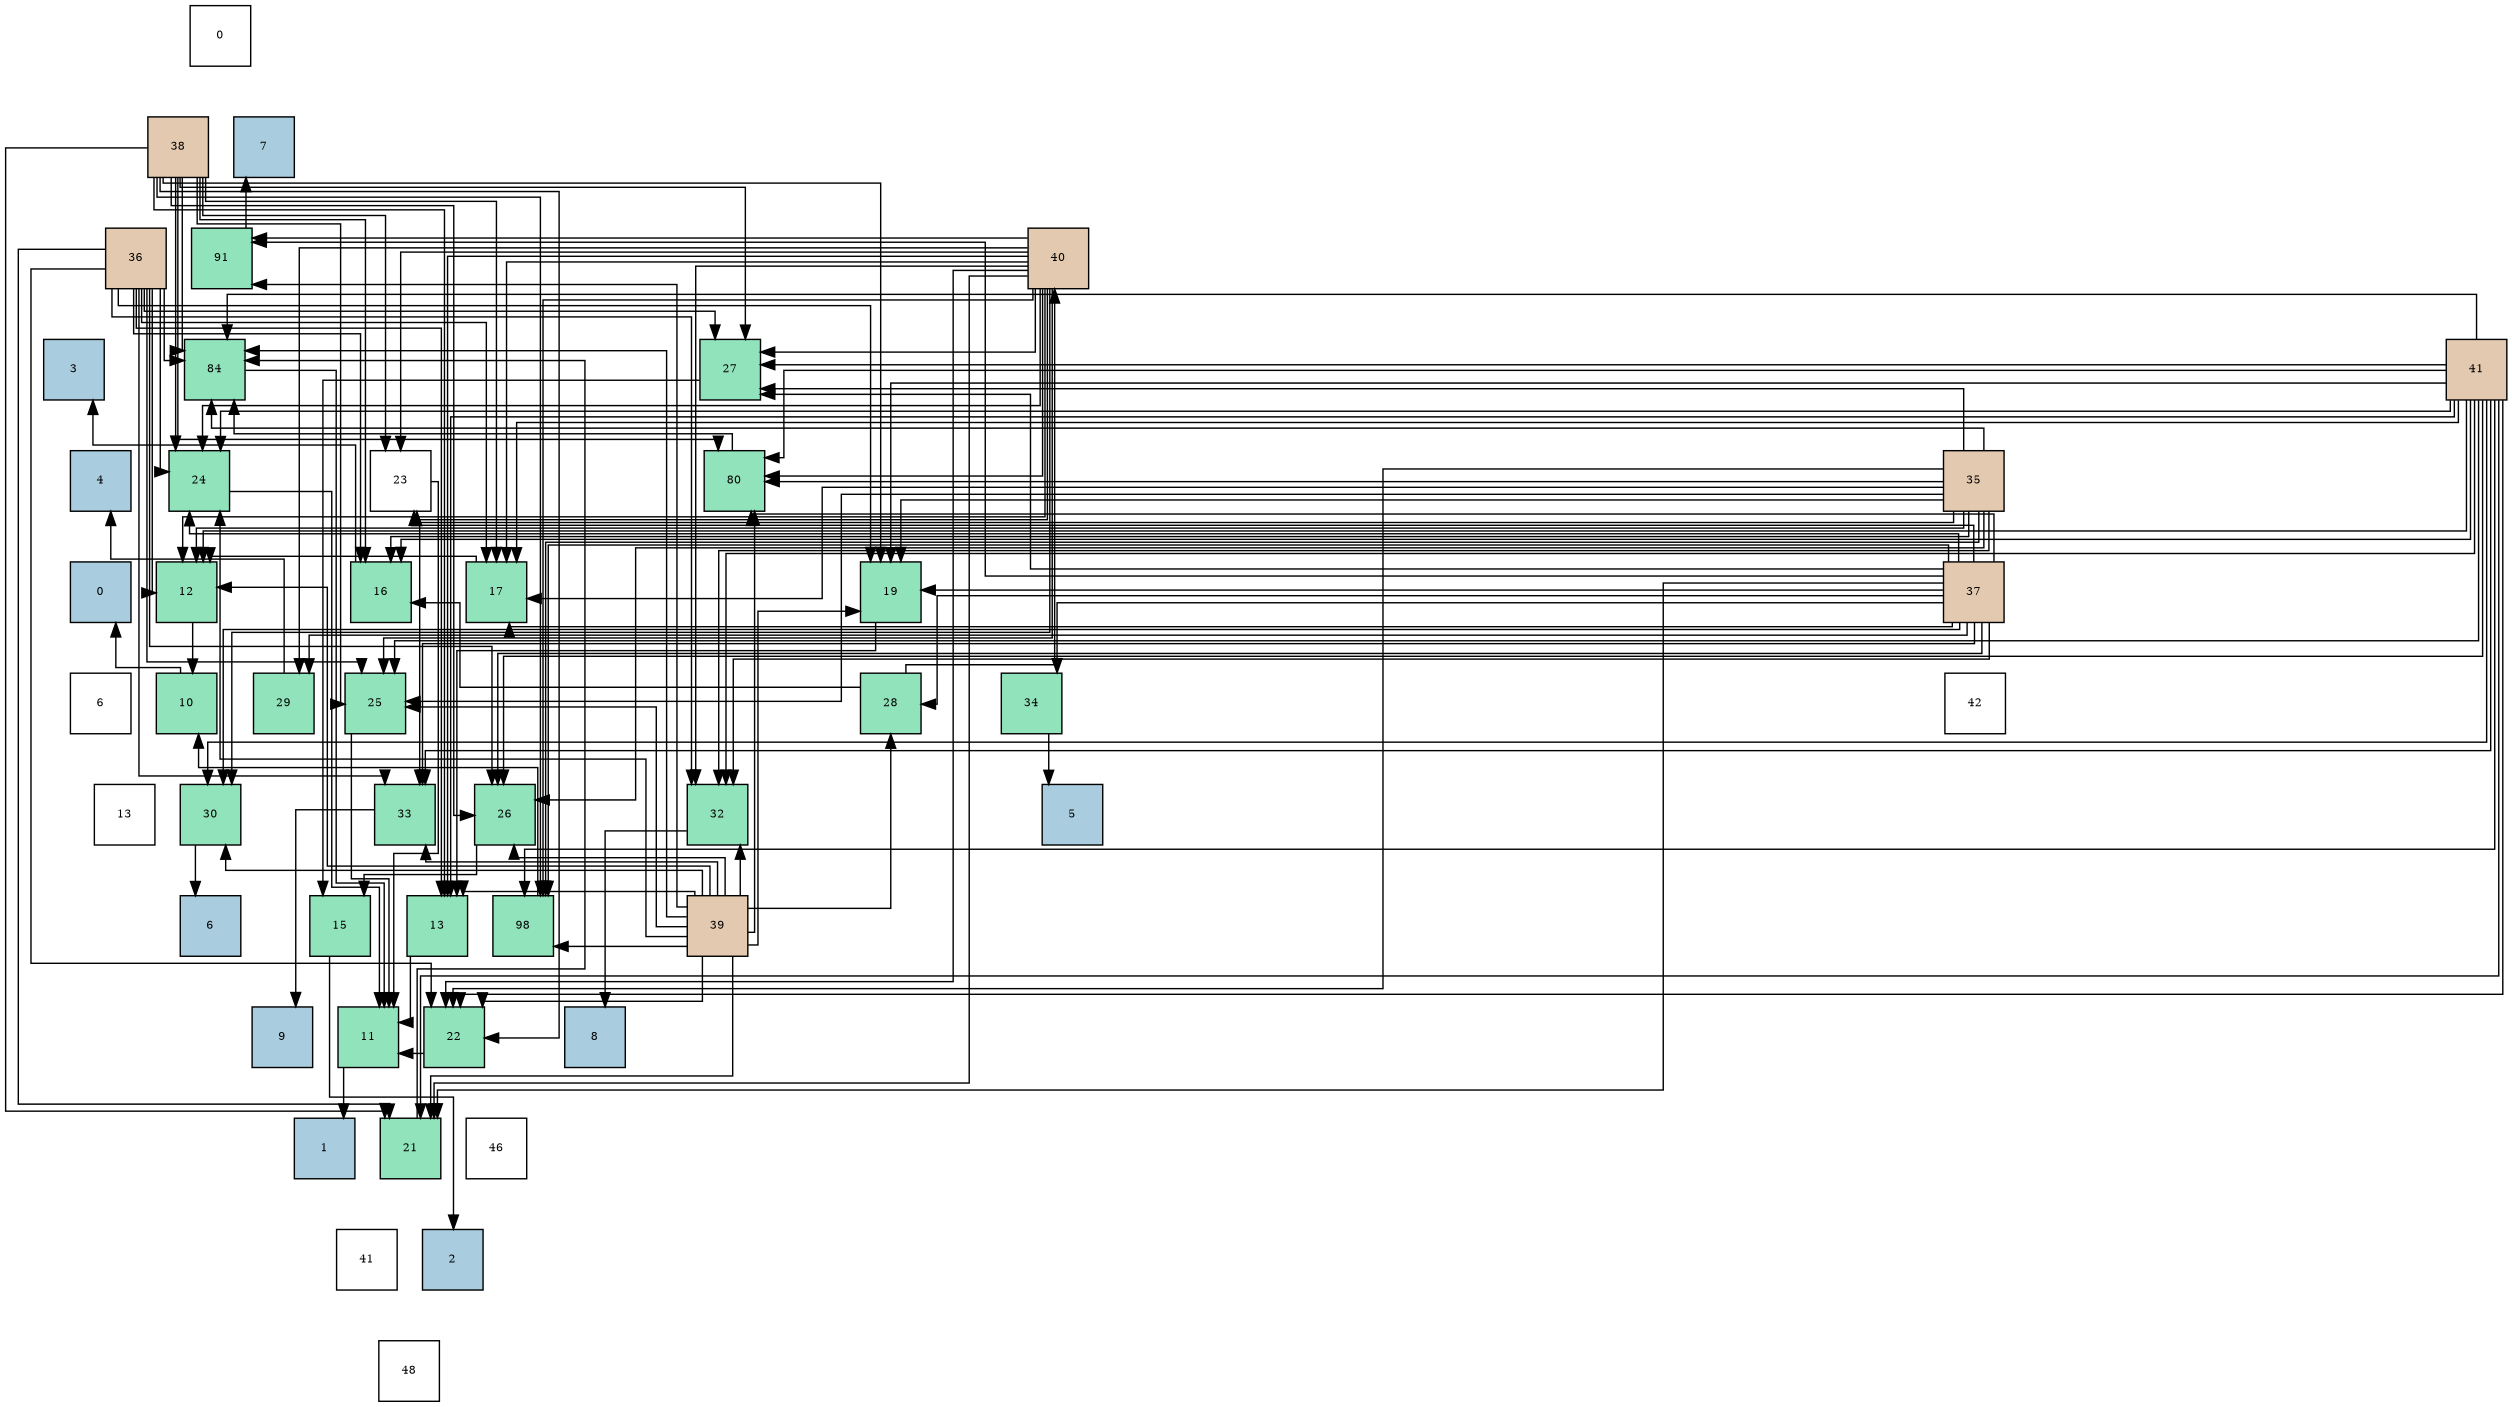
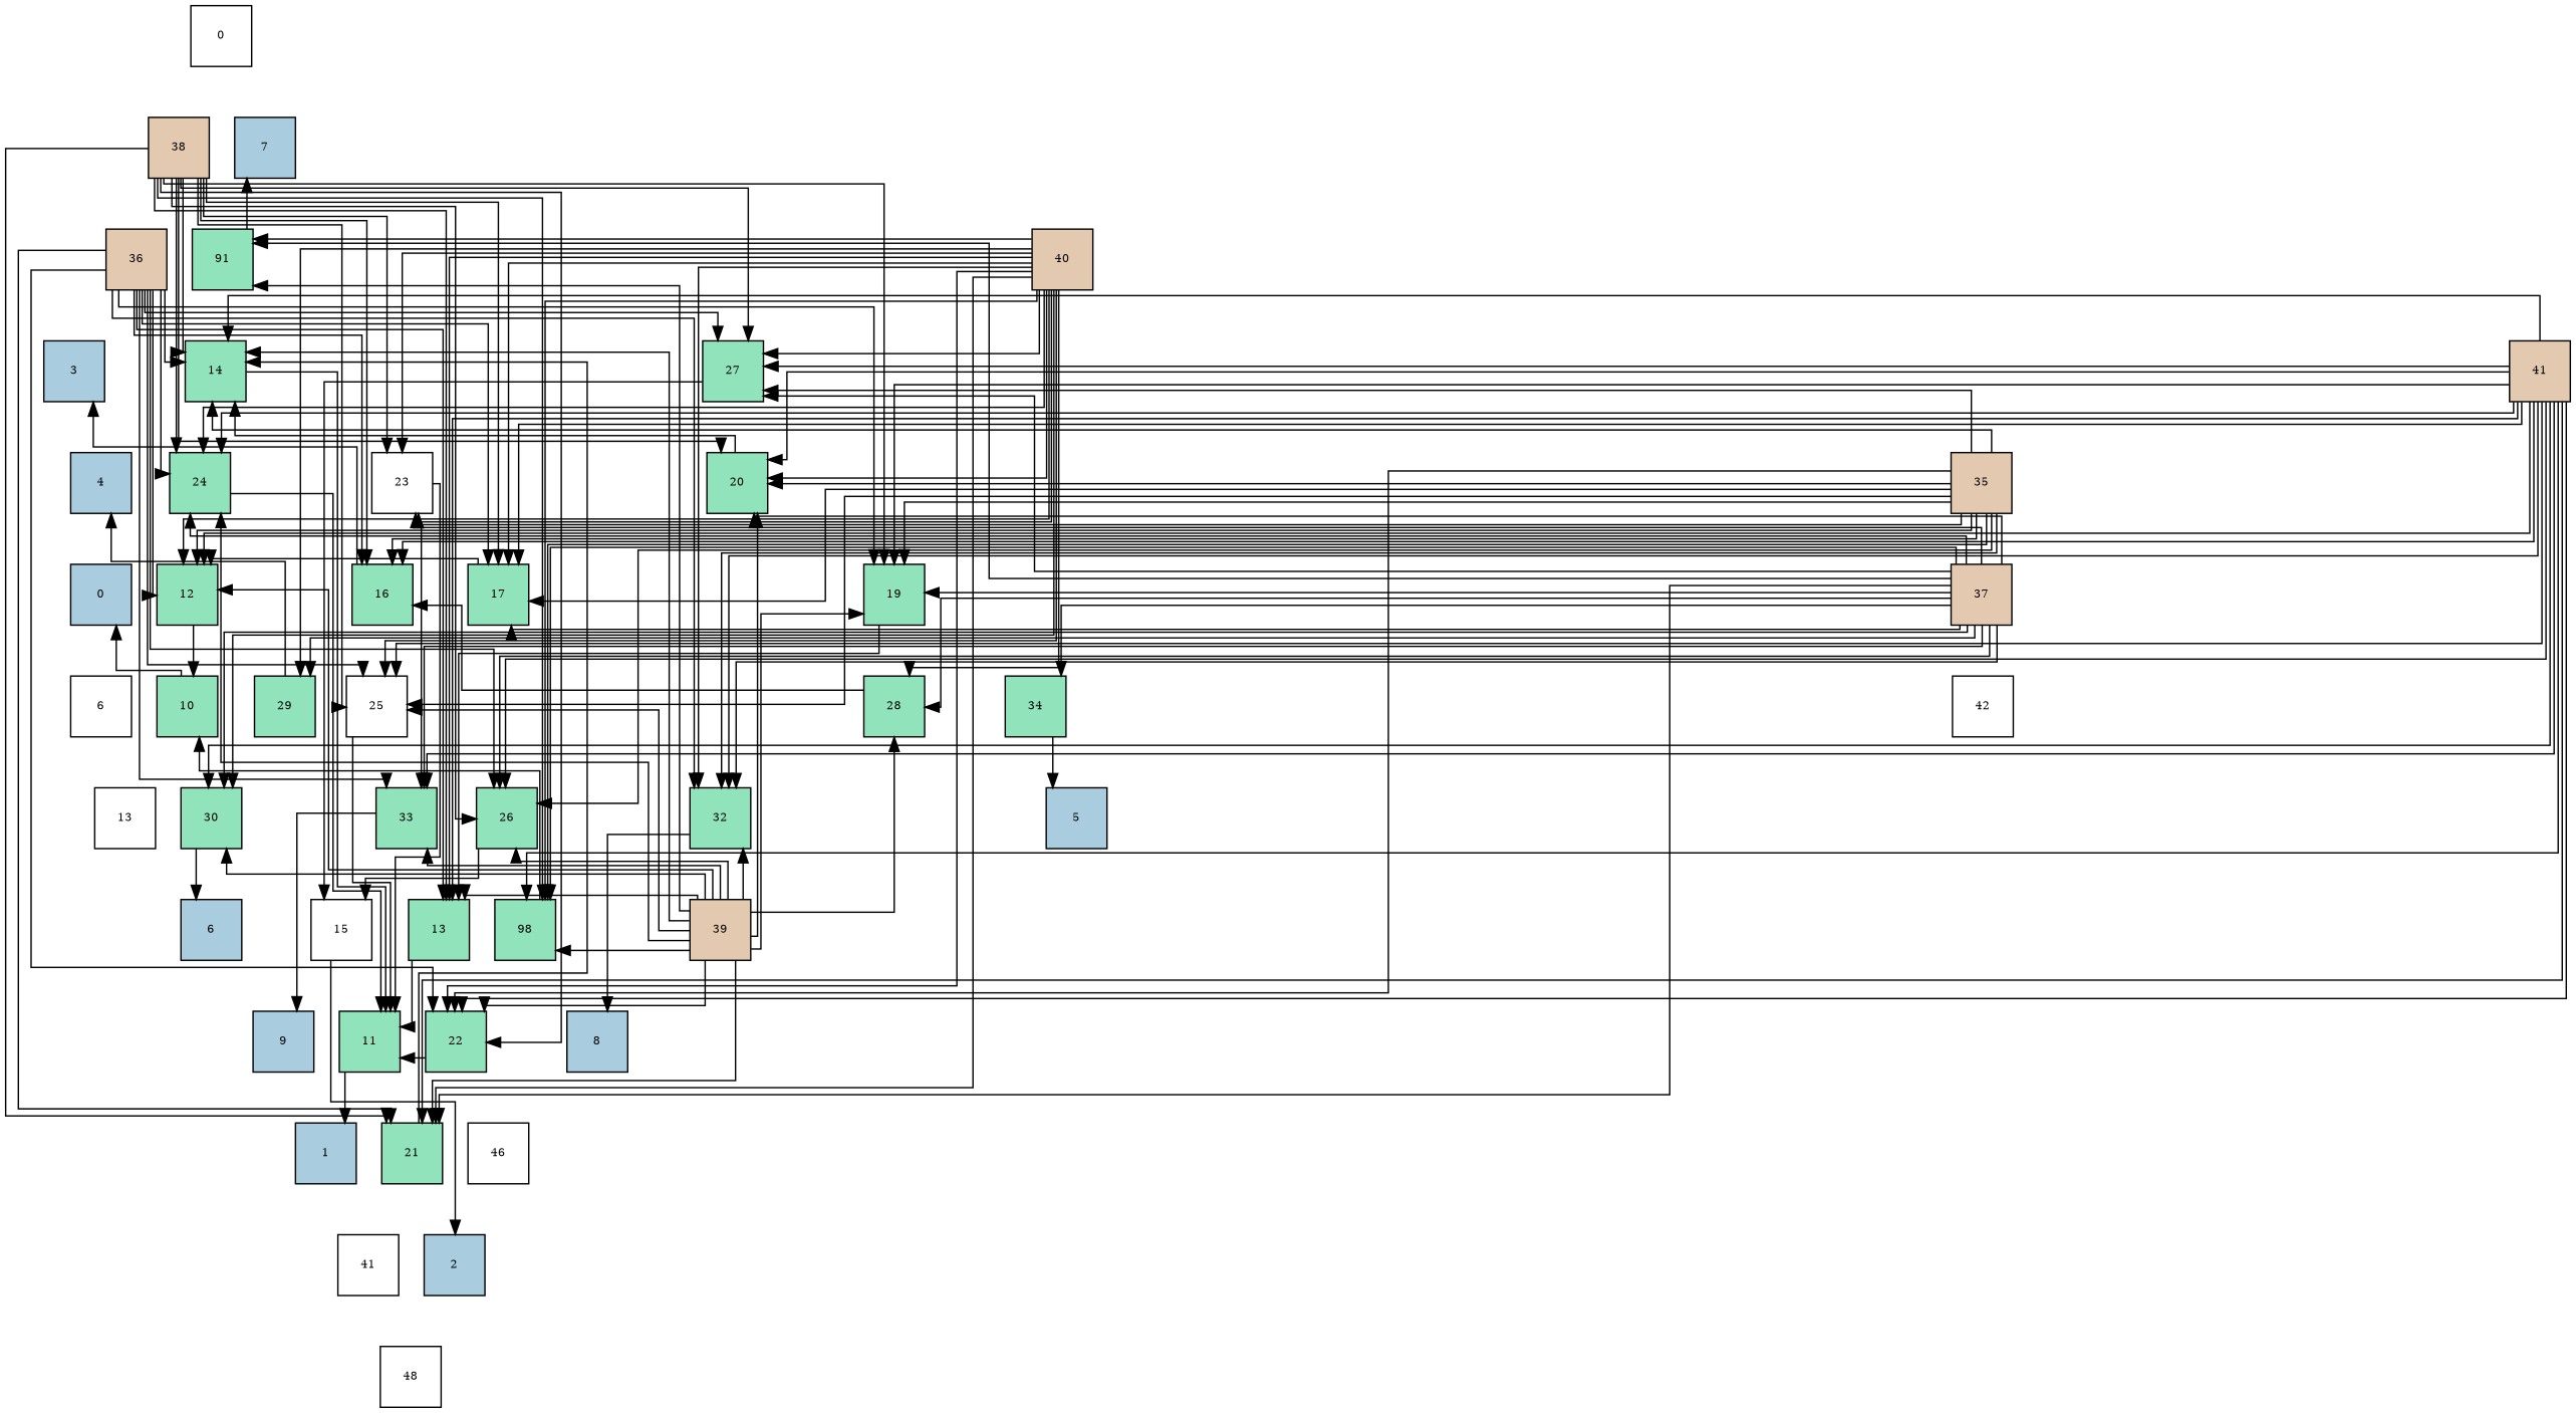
  digraph {
    rank=same
    rankdir=TB
    splines=ortho
    node [fillcolor="#91e3bb" fixedsize=true fontsize=8 shape=square style=filled]
    edge [constraint=false style=vis]
    n1 [fillcolor="#ffffff" label=0 width=0.6]
    n2 [fillcolor="#e3c9af" label=38 width=0.6]
    n3 [fillcolor="#a9ccde" label=7 width=0.6]
    n4 [fillcolor="#e3c9af" label=36 width=0.6]
    n5 [label=91 width=0.6]
-   n6 [label=84 width=0.6]
+   n6 [label=14 width=0.6]
    n7 [label=24 width=0.6]
    n8 [label=27 width=0.6]
    n9 [fillcolor="#ffffff" label=23 width=0.6]
    n10 [label=16 width=0.6]
-   n11 [label=80 width=0.6]
+   n11 [label=20 width=0.6]
    n12 [label=17 width=0.6]
-   n13 [label=25 width=0.6]
+   n13 [fillcolor="#ffffff" label=25 width=0.6]
    n14 [label=19 width=0.6]
    n15 [label=26 width=0.6]
    n16 [label=13 width=0.6]
    n17 [label=98 width=0.6]
    n18 [label=22 width=0.6]
    n19 [label=21 width=0.6]
    n20 [fillcolor="#e3c9af" label=40 width=0.6]
    n21 [fillcolor="#a9ccde" label=3 width=0.6]
    n22 [label=12 width=0.6]
    n23 [label=33 width=0.6]
    n24 [label=32 width=0.6]
    n25 [label=11 width=0.6]
-   n26 [label=15 width=0.6]
+   n26 [fillcolor="#ffffff" label=15 width=0.6]
    n27 [label=29 width=0.6]
    n28 [label=28 width=0.6]
    n29 [label=34 width=0.6]
    n30 [label=10 width=0.6]
    n31 [fillcolor="#a9ccde" label=8 width=0.6]
    n32 [fillcolor="#ffffff" label=46 width=0.6]
    n33 [fillcolor="#a9ccde" label=2 width=0.6]
    n34 [fillcolor="#ffffff" label=41 width=0.6]
    n35 [fillcolor="#a9ccde" label=4 width=0.6]
    n36 [fillcolor="#a9ccde" label=9 width=0.6]
    n37 [fillcolor="#e3c9af" label=39 width=0.6]
    n38 [fillcolor="#a9ccde" label=0 width=0.6]
    n39 [fillcolor="#ffffff" label=6 width=0.6]
    n40 [fillcolor="#ffffff" label=13 width=0.6]
    n41 [label=30 width=0.6]
    n42 [fillcolor="#a9ccde" label=6 width=0.6]
    n43 [fillcolor="#e3c9af" label=41 width=0.6]
    n44 [fillcolor="#a9ccde" label=1 width=0.6]
    n45 [fillcolor="#e3c9af" label=35 width=0.6]
    n46 [fillcolor="#e3c9af" label=37 width=0.6]
    n47 [fillcolor="#ffffff" label=48 width=0.6]
    n48 [fillcolor="#ffffff" label=42 width=0.6]
    n49 [fillcolor="#a9ccde" label=5 width=0.6]
    n1 -> n2 [constraint=true style=invis]
    n1 -> n3 [constraint=true style=invis]
    n2 -> n4 [constraint=true style=invis]
    n2 -> n5 [constraint=true style=invis]
    n2 -> n6
    n2 -> n7
    n2 -> n8
    n2 -> n9
    n2 -> n10
    n2 -> n11
    n2 -> n12
    n2 -> n13
    n2 -> n14
    n2 -> n15
    n2 -> n16
    n2 -> n17
    n2 -> n18
    n2 -> n19
    n3 -> n5 [constraint=true style=invis]
    n3 -> n20 [constraint=true style=invis]
    n4 -> n6
    n4 -> n6 [constraint=true style=invis]
    n4 -> n7
    n4 -> n8
    n4 -> n10
    n4 -> n12
    n4 -> n13
    n4 -> n14
    n4 -> n15
    n4 -> n16
    n4 -> n18
    n4 -> n19
    n4 -> n21 [constraint=true style=invis]
    n4 -> n22
    n4 -> n23
    n4 -> n24
    n5 -> n3
    n5 -> n6 [constraint=true style=invis]
    n5 -> n8 [constraint=true style=invis]
    n6 -> n7 [constraint=true style=invis]
    n6 -> n9 [constraint=true style=invis]
    n6 -> n25
    n7 -> n10 [constraint=true style=invis]
    n7 -> n22 [constraint=true style=invis]
    n7 -> n25
    n8 -> n9 [constraint=true style=invis]
    n8 -> n11 [constraint=true style=invis]
    n8 -> n26
    n9 -> n10 [constraint=true style=invis]
    n9 -> n12 [constraint=true style=invis]
    n9 -> n25
    n10 -> n13 [constraint=true style=invis]
    n10 -> n21
    n10 -> n27 [constraint=true style=invis]
    n11 -> n6
    n11 -> n12 [constraint=true style=invis]
    n11 -> n14 [constraint=true style=invis]
    n12 -> n13 [constraint=true style=invis]
    n12 -> n22
    n12 -> n28 [constraint=true style=invis]
    n13 -> n15 [constraint=true style=invis]
    n13 -> n23 [constraint=true style=invis]
    n13 -> n25
    n14 -> n16
    n14 -> n28 [constraint=true style=invis]
    n14 -> n29 [constraint=true style=invis]
    n15 -> n16 [constraint=true style=invis]
    n15 -> n17 [constraint=true style=invis]
    n15 -> n26
    n16 -> n18 [constraint=true style=invis]
    n16 -> n25
    n16 -> n25 [constraint=true style=invis]
    n17 -> n18 [constraint=true style=invis]
    n17 -> n30
    n17 -> n31 [constraint=true style=invis]
    n18 -> n19 [constraint=true style=invis]
    n18 -> n25
    n18 -> n32 [constraint=true style=invis]
    n19 -> n6
    n19 -> n33 [constraint=true style=invis]
    n19 -> n34 [constraint=true style=invis]
    n20 -> n5
    n20 -> n7
    n20 -> n8
    n20 -> n8 [constraint=true style=invis]
    n20 -> n9
    n20 -> n11
    n20 -> n12
    n20 -> n13
    n20 -> n16
    n20 -> n17
    n20 -> n18
    n20 -> n19
    n20 -> n22
    n20 -> n23
    n20 -> n24
    n20 -> n27
-   n28 -> n20
+   n20 -> n28
    n20 -> n41
    n20 -> n43 [constraint=true style=invis]
    n21 -> n7 [constraint=true style=invis]
    n21 -> n35 [constraint=true style=invis]
    n22 -> n27 [constraint=true style=invis]
    n22 -> n30
    n22 -> n30 [constraint=true style=invis]
    n23 -> n16 [constraint=true style=invis]
    n23 -> n26 [constraint=true style=invis]
    n23 -> n36
    n24 -> n17 [constraint=true style=invis]
    n24 -> n31
    n24 -> n37 [constraint=true style=invis]
    n25 -> n19 [constraint=true style=invis]
    n25 -> n44
    n25 -> n44 [constraint=true style=invis]
    n26 -> n25 [constraint=true style=invis]
    n26 -> n33
    n26 -> n36 [constraint=true style=invis]
    n27 -> n23 [constraint=true style=invis]
    n27 -> n35
    n27 -> n41 [constraint=true style=invis]
    n28 -> n10
    n28 -> n15 [constraint=true style=invis]
    n28 -> n24 [constraint=true style=invis]
    n29 -> n24 [constraint=true style=invis]
    n29 -> n49
    n29 -> n49 [constraint=true style=invis]
    n30 -> n38
    n30 -> n40 [constraint=true style=invis]
    n30 -> n41 [constraint=true style=invis]
    n31 -> n32 [constraint=true style=invis]
    n32 -> n33 [constraint=true style=invis]
    n33 -> n47 [constraint=true style=invis]
    n34 -> n47 [constraint=true style=invis]
    n35 -> n22 [constraint=true style=invis]
    n35 -> n38 [constraint=true style=invis]
    n36 -> n44 [constraint=true style=invis]
    n37 -> n5
    n37 -> n6
    n37 -> n7
    n37 -> n11
    n37 -> n13
    n37 -> n14
    n37 -> n15
    n37 -> n16
    n37 -> n17
    n37 -> n18
    n37 -> n19
    n37 -> n22
    n37 -> n23
    n37 -> n24
    n37 -> n28
    n37 -> n31 [constraint=true style=invis]
    n37 -> n41
    n38 -> n30 [constraint=true style=invis]
    n38 -> n39 [constraint=true style=invis]
    n39 -> n40 [constraint=true style=invis]
    n40 -> n42 [constraint=true style=invis]
    n41 -> n26 [constraint=true style=invis]
    n41 -> n42
    n41 -> n42 [constraint=true style=invis]
    n42 -> n36 [constraint=true style=invis]
    n43 -> n6
    n43 -> n7
    n43 -> n8
    n43 -> n10
    n43 -> n11
    n43 -> n11 [constraint=true style=invis]
    n43 -> n12
    n43 -> n13
    n43 -> n14
    n43 -> n15
    n43 -> n16
    n43 -> n17
    n43 -> n18
    n43 -> n19
    n43 -> n22
    n43 -> n23
    n43 -> n24
    n43 -> n41
    n43 -> n45 [constraint=true style=invis]
    n44 -> n34 [constraint=true style=invis]
    n45 -> n6
    n45 -> n8
    n45 -> n9
    n45 -> n10
    n45 -> n11
    n45 -> n12
    n45 -> n13
    n45 -> n14
    n45 -> n14 [constraint=true style=invis]
    n45 -> n15
    n45 -> n17
    n45 -> n18
    n45 -> n22
    n45 -> n24
    n45 -> n46 [constraint=true style=invis]
    n46 -> n5
    n46 -> n7
    n46 -> n8
    n46 -> n9
    n46 -> n11
    n46 -> n12
    n46 -> n14
    n46 -> n15
    n46 -> n17
    n46 -> n19
    n46 -> n23
    n46 -> n24
    n46 -> n27
    n46 -> n28
    n46 -> n29
    n46 -> n29 [constraint=true style=invis]
    n46 -> n41
    n46 -> n48 [constraint=true style=invis]
    n48 -> n49 [constraint=true style=invis]
    n49 -> n37 [constraint=true style=invis]
  }
